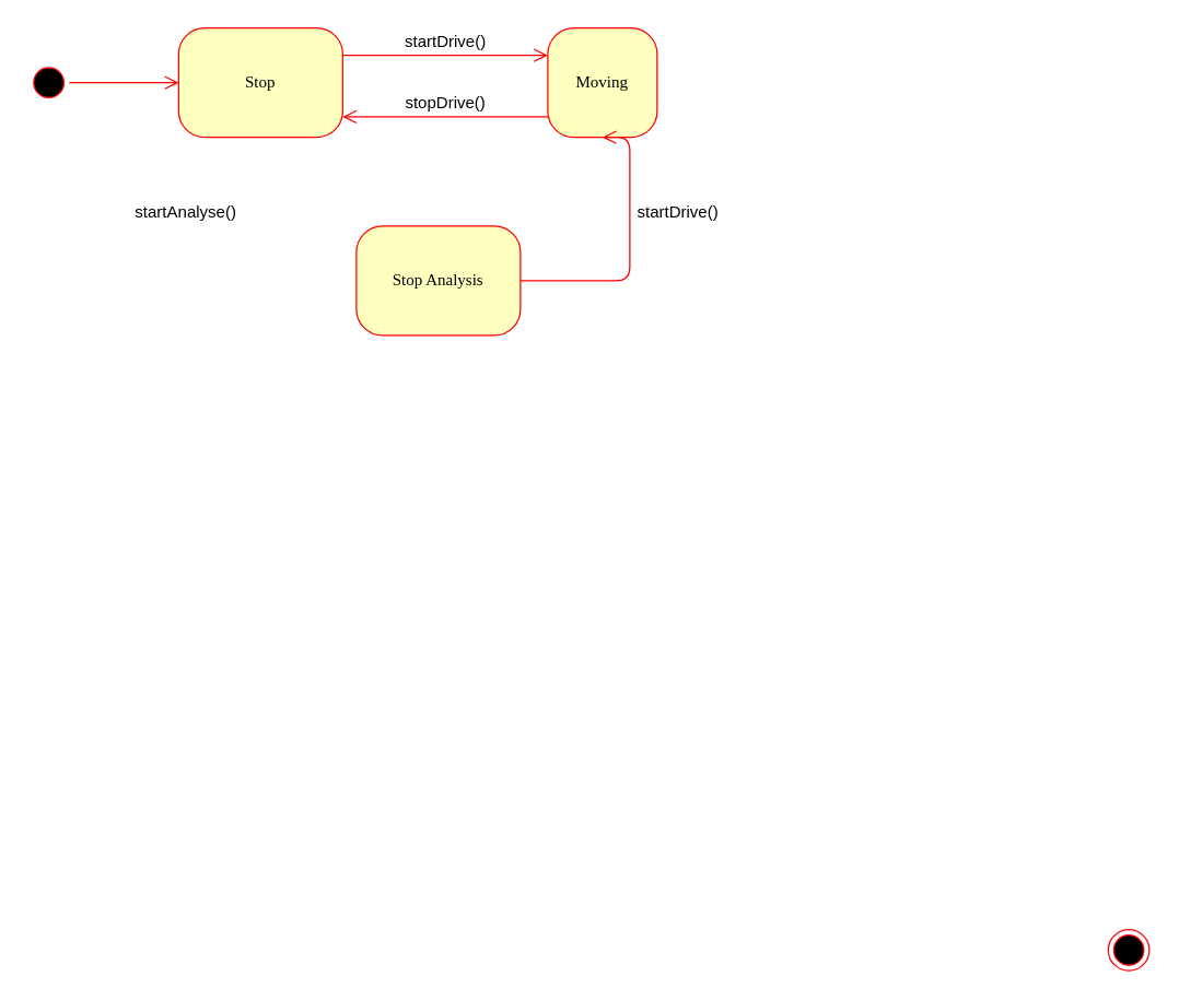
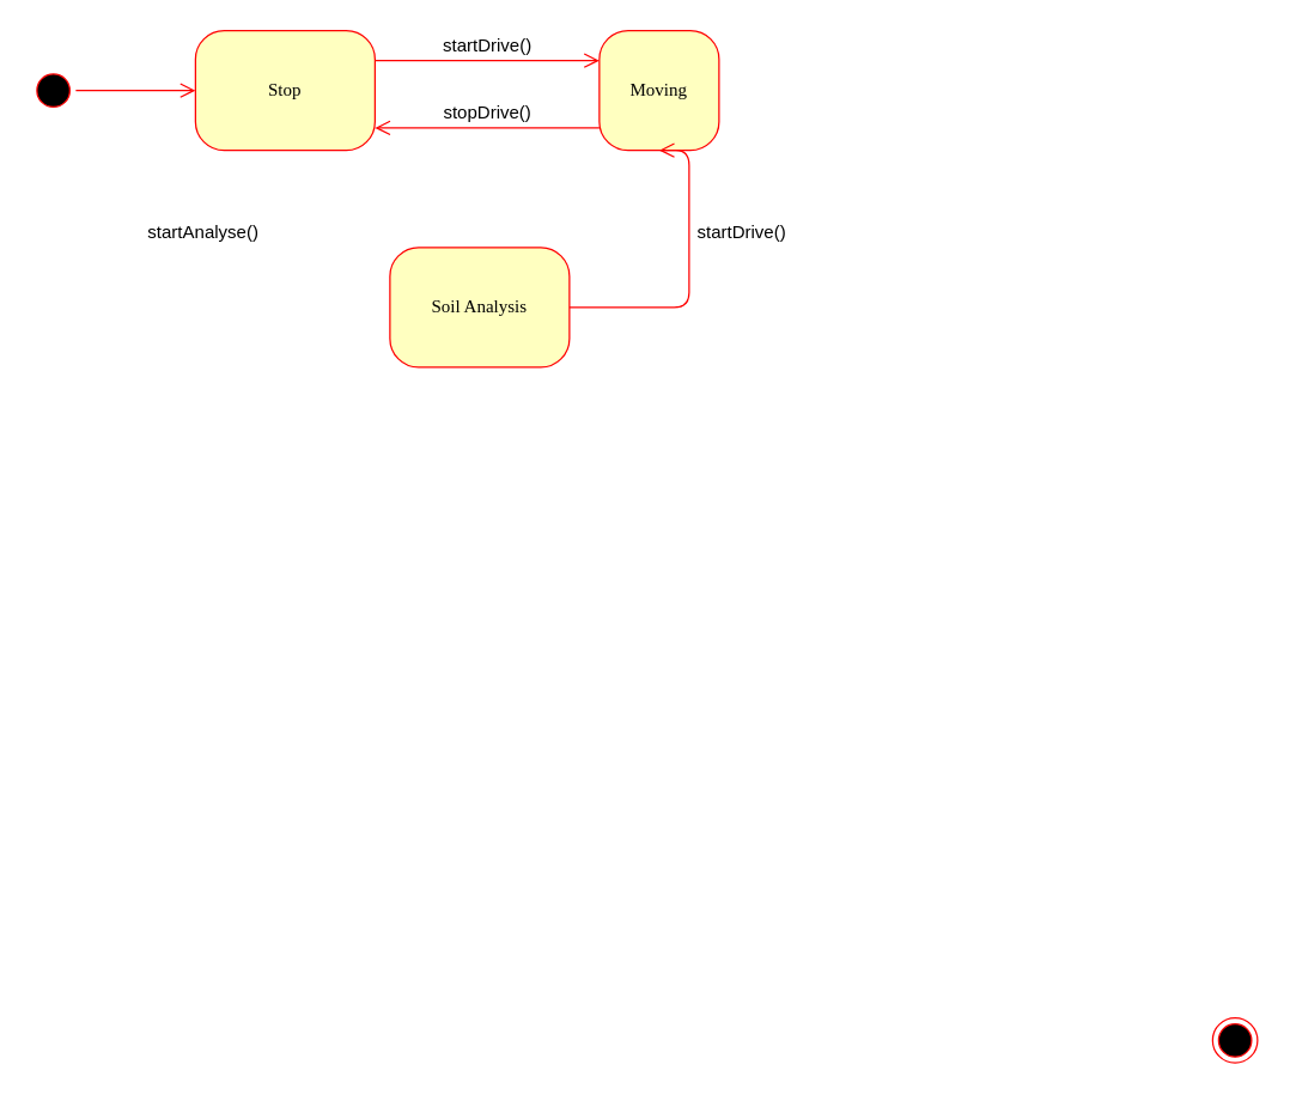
  <mxCell id="0" />
  <mxCell id="1" parent="0" />
  <mxCell id="2" value="" style="ellipse;html=1;shape=startState;fillColor=#000000;strokeColor=#ff0000;rounded=1;shadow=0;comic=0;labelBackgroundColor=none;fontFamily=Verdana;fontSize=12;fontColor=#000000;align=center;direction=south;" parent="1" vertex="1"><mxGeometry x="20" y="45" width="30" height="30" as="geometry" /></mxCell>
  <mxCell id="3" value="Stop" style="rounded=1;whiteSpace=wrap;html=1;arcSize=24;fillColor=#ffffc0;strokeColor=#ff0000;shadow=0;comic=0;labelBackgroundColor=none;fontFamily=Verdana;fontSize=12;fontColor=#000000;align=center;" parent="1" vertex="1"><mxGeometry x="130" y="20" width="120" height="80" as="geometry" /></mxCell>
  <mxCell id="4" value="Moving" style="rounded=1;whiteSpace=wrap;html=1;arcSize=24;fillColor=#ffffc0;strokeColor=#ff0000;shadow=0;comic=0;labelBackgroundColor=none;fontFamily=Verdana;fontSize=12;fontColor=#000000;align=center;" parent="1" vertex="1"><mxGeometry x="400" y="20" width="80" height="80" as="geometry" /></mxCell>
  <mxCell id="5" style="edgeStyle=orthogonalEdgeStyle;html=1;labelBackgroundColor=none;endArrow=open;endSize=8;strokeColor=#ff0000;fontFamily=Verdana;fontSize=12;align=left;" parent="1" source="2" target="3" edge="1"><mxGeometry relative="1" as="geometry" /></mxCell>
  <mxCell id="6" value="" style="ellipse;html=1;shape=endState;fillColor=#000000;strokeColor=#ff0000;rounded=1;shadow=0;comic=0;labelBackgroundColor=none;fontFamily=Verdana;fontSize=12;fontColor=#000000;align=center;" parent="1" vertex="1"><mxGeometry x="810" y="680" width="30" height="30" as="geometry" /></mxCell>
  <mxCell id="7" style="edgeStyle=orthogonalEdgeStyle;html=1;exitX=1;exitY=0.25;entryX=0;entryY=0.25;labelBackgroundColor=none;endArrow=open;endSize=8;strokeColor=#ff0000;fontFamily=Verdana;fontSize=12;align=left;entryDx=0;entryDy=0;exitDx=0;exitDy=0;" parent="1" source="3" target="4" edge="1"><mxGeometry relative="1" as="geometry"><mxPoint x="310" y="120" as="sourcePoint" /><mxPoint x="290" y="-25" as="targetPoint" /><Array as="points"><mxPoint x="300" y="40" /><mxPoint x="300" y="40" /></Array></mxGeometry></mxCell>
  <mxCell id="8" value="startDrive()" style="text;html=1;align=center;verticalAlign=middle;resizable=0;points=[];autosize=1;strokeColor=none;" parent="1" vertex="1"><mxGeometry x="290" y="20" width="70" height="20" as="geometry" /></mxCell>
  <mxCell id="9" style="edgeStyle=elbowEdgeStyle;html=1;labelBackgroundColor=none;endArrow=open;endSize=8;strokeColor=#ff0000;fontFamily=Verdana;fontSize=12;align=left;" parent="1" source="4" target="3" edge="1"><mxGeometry relative="1" as="geometry"><Array as="points"><mxPoint x="300" y="85" /><mxPoint x="270" y="60" /><mxPoint x="270" y="75" /><mxPoint x="365.69" y="85" /></Array><mxPoint x="405.69" y="85" as="sourcePoint" /><mxPoint x="290" y="85" as="targetPoint" /></mxGeometry></mxCell>
  <mxCell id="10" value="stopDrive()" style="text;html=1;align=center;verticalAlign=middle;resizable=0;points=[];autosize=1;strokeColor=none;" parent="1" vertex="1"><mxGeometry x="290" y="65" width="70" height="20" as="geometry" /></mxCell>
- <mxCell id="11" value="Stop Analysis" style="rounded=1;whiteSpace=wrap;html=1;arcSize=24;fillColor=#ffffc0;strokeColor=#ff0000;shadow=0;comic=0;labelBackgroundColor=none;fontFamily=Verdana;fontSize=12;fontColor=#000000;align=center;" vertex="1" parent="1"><mxGeometry x="260" y="165" width="120" height="80" as="geometry" /></mxCell>
+ <mxCell id="11" value="Soil Analysis" style="rounded=1;whiteSpace=wrap;html=1;arcSize=24;fillColor=#ffffc0;strokeColor=#ff0000;shadow=0;comic=0;labelBackgroundColor=none;fontFamily=Verdana;fontSize=12;fontColor=#000000;align=center;" vertex="1" parent="1"><mxGeometry x="260" y="165" width="120" height="80" as="geometry" /></mxCell>
  <mxCell id="12" value="startAnalyse()" style="text;html=1;align=center;verticalAlign=middle;resizable=0;points=[];autosize=1;strokeColor=none;" vertex="1" parent="1"><mxGeometry x="90" y="145" width="90" height="20" as="geometry" /></mxCell>
  <mxCell id="13" style="edgeStyle=elbowEdgeStyle;html=1;labelBackgroundColor=none;endArrow=open;endSize=8;strokeColor=#ff0000;fontFamily=Verdana;fontSize=12;align=left;exitX=1;exitY=0.5;exitDx=0;exitDy=0;entryX=0.5;entryY=1;entryDx=0;entryDy=0;" edge="1" parent="1" source="11" target="4"><mxGeometry relative="1" as="geometry"><Array as="points"><mxPoint x="460" y="205" /><mxPoint x="450" y="205" /></Array><mxPoint x="400" y="204.58" as="sourcePoint" /><mxPoint x="480" y="205" as="targetPoint" /></mxGeometry></mxCell>
  <mxCell id="14" value="startDrive()" style="text;html=1;align=center;verticalAlign=middle;resizable=0;points=[];autosize=1;strokeColor=none;" vertex="1" parent="1"><mxGeometry x="460" y="145" width="70" height="20" as="geometry" /></mxCell>
